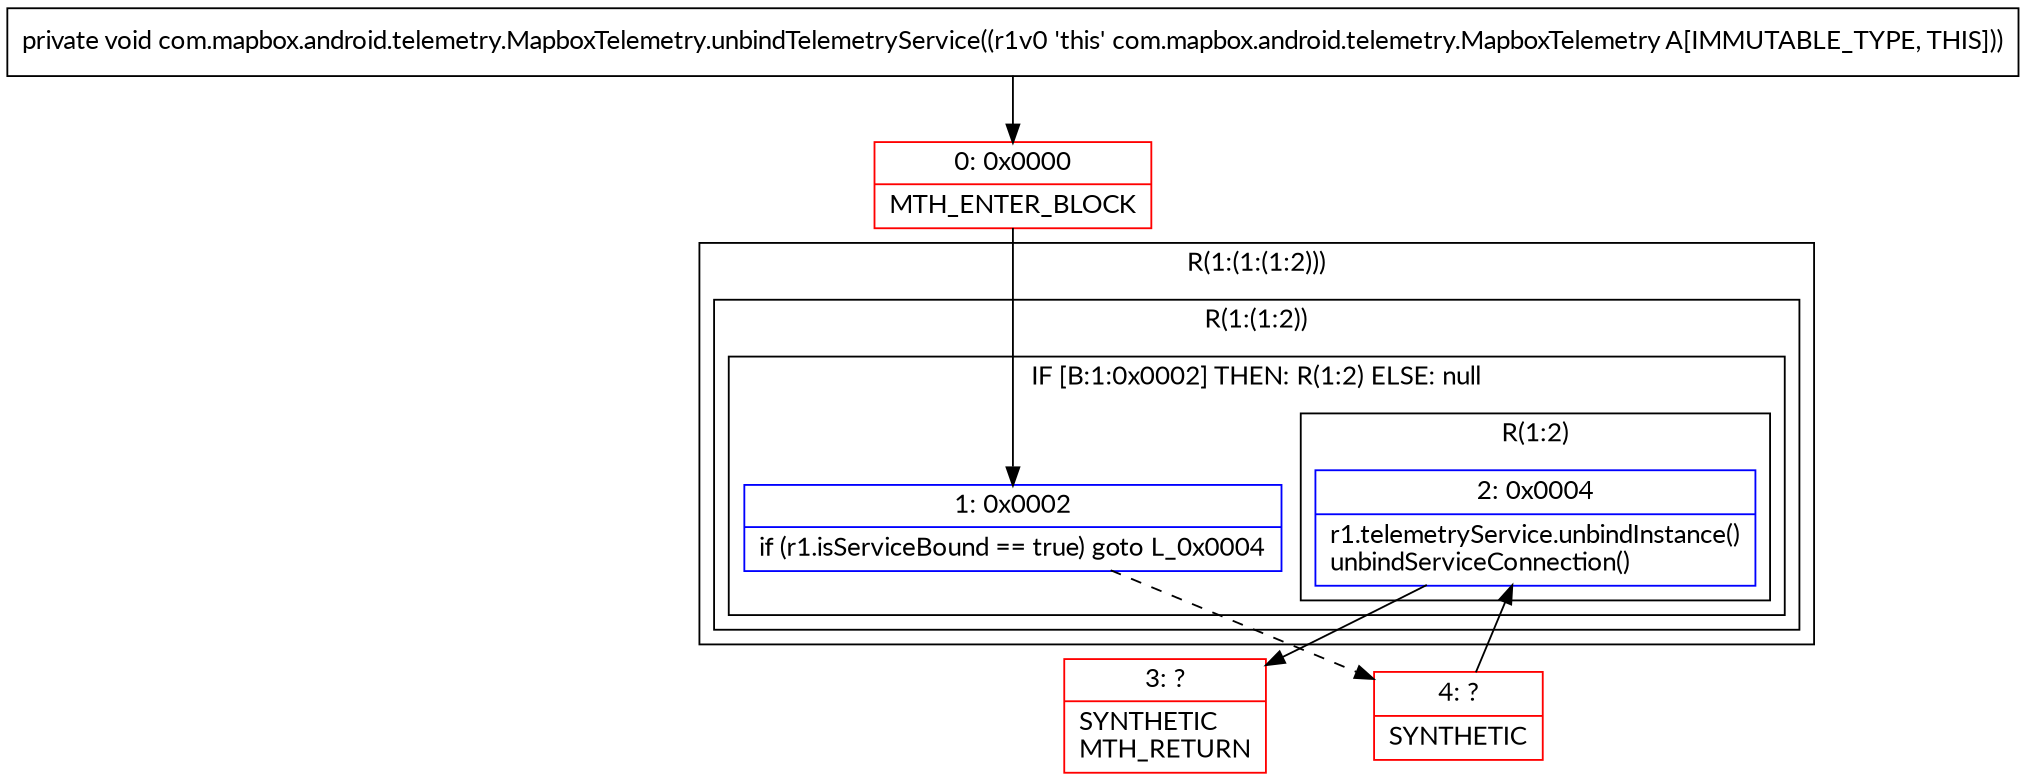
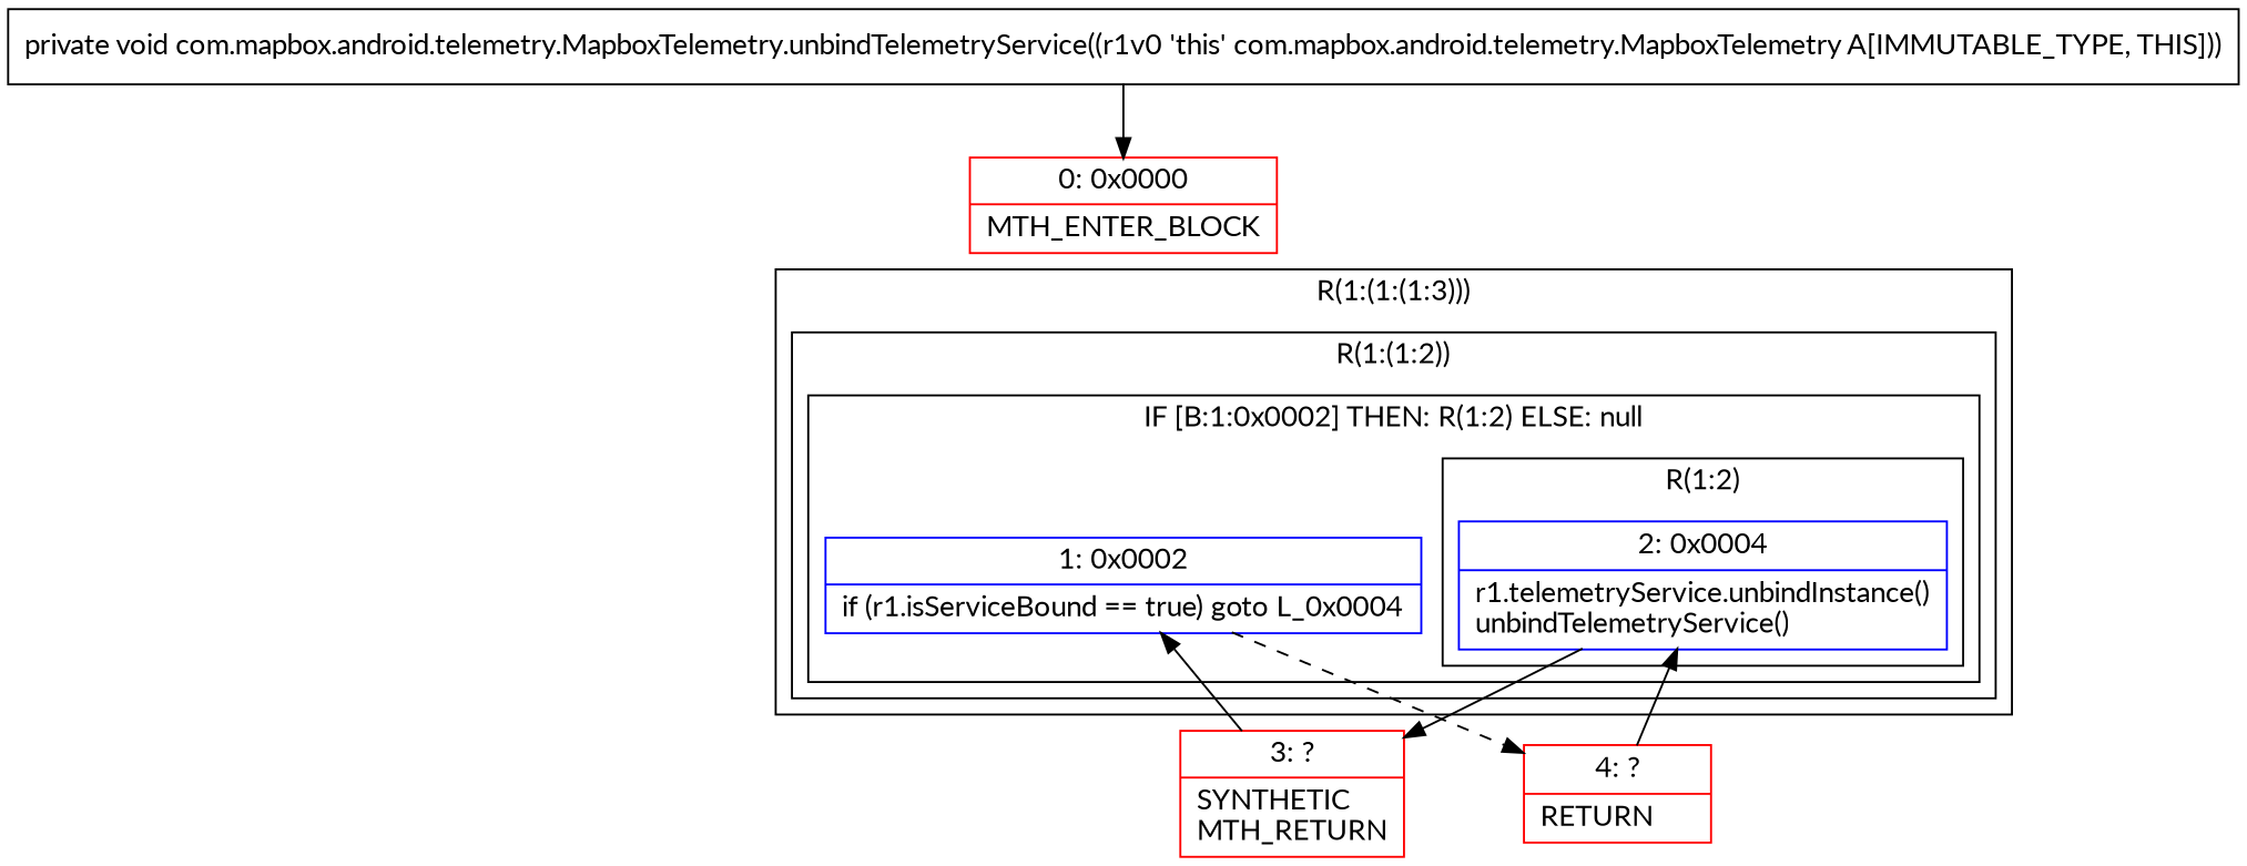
  digraph {
    fontname=Lato
    node [color=red fontname=Lato shape=record]
    edge [fontname=Lato]
-   n1 [color=blue label="{2\:\ 0x0004|r1.telemetryService.unbindInstance()\lunbindServiceConnection()\l}"]
+   n1 [color=blue label="{2\:\ 0x0004|r1.telemetryService.unbindInstance()\lunbindTelemetryService()\l}"]
    n2 [color=blue label="{1\:\ 0x0002|if (r1.isServiceBound == true) goto L_0x0004\l}"]
    n3 [label="{3\:\ ?|SYNTHETIC\lMTH_RETURN\l}"]
-   n4 [label="{4\:\ ?|SYNTHETIC\l}"]
+   n4 [label="{4\:\ ?|RETURN\l}"]
    n5 [label="{0\:\ 0x0000|MTH_ENTER_BLOCK\l}"]
    n6 [label="{private void com.mapbox.android.telemetry.MapboxTelemetry.unbindTelemetryService((r1v0 'this' com.mapbox.android.telemetry.MapboxTelemetry A[IMMUTABLE_TYPE, THIS])) }" color=""]
    subgraph cluster_1 {
-     label="R(1:(1:(1:2)))"
+     label="R(1:(1:(1:3)))"
      subgraph cluster_2 {
        label="R(1:(1:2))"
        subgraph cluster_3 {
          label="IF [B:1:0x0002] THEN: R(1:2) ELSE: null"
          n2
          subgraph cluster_4 {
            label="R(1:2)"
            n1
          }
        }
      }
    }
    n1 -> n3
    n2 -> n4 [style=dashed]
    n4 -> n1
-   n5 -> n2
+   n3 -> n2
    n6 -> n5
  }
